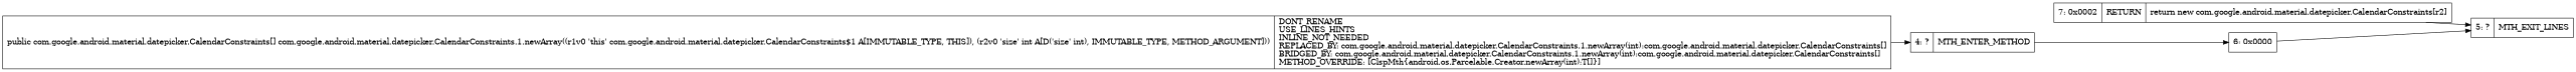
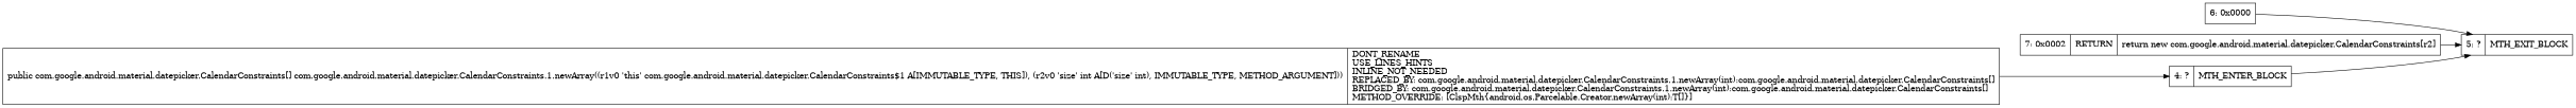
  digraph {
    rankdir=LR
    node [shape=record]
-   n1 [label="{4\:\ ?|MTH_ENTER_METHOD\l}"]
+   n1 [label="{4\:\ ?|MTH_ENTER_BLOCK\l}"]
    n2 [label="{6\:\ 0x0000}"]
-   n3 [label="{5\:\ ?|MTH_EXIT_LINES\l}"]
+   n3 [label="{5\:\ ?|MTH_EXIT_BLOCK\l}"]
    n4 [label="{7\:\ 0x0002|RETURN\l|return new com.google.android.material.datepicker.CalendarConstraints[r2]\l}"]
    n5 [label="{public com.google.android.material.datepicker.CalendarConstraints[] com.google.android.material.datepicker.CalendarConstraints.1.newArray((r1v0 'this' com.google.android.material.datepicker.CalendarConstraints$1 A[IMMUTABLE_TYPE, THIS]), (r2v0 'size' int A[D('size' int), IMMUTABLE_TYPE, METHOD_ARGUMENT]))  | DONT_RENAME\lUSE_LINES_HINTS\lINLINE_NOT_NEEDED\lREPLACED_BY: com.google.android.material.datepicker.CalendarConstraints.1.newArray(int):com.google.android.material.datepicker.CalendarConstraints[]\lBRIDGED_BY: com.google.android.material.datepicker.CalendarConstraints.1.newArray(int):com.google.android.material.datepicker.CalendarConstraints[]\lMETHOD_OVERRIDE: [ClspMth\{android.os.Parcelable.Creator.newArray(int):T[]\}]\l}"]
-   n1 -> n2
+   n1 -> n3
    n2 -> n3
    n4 -> n3
    n5 -> n1
  }
